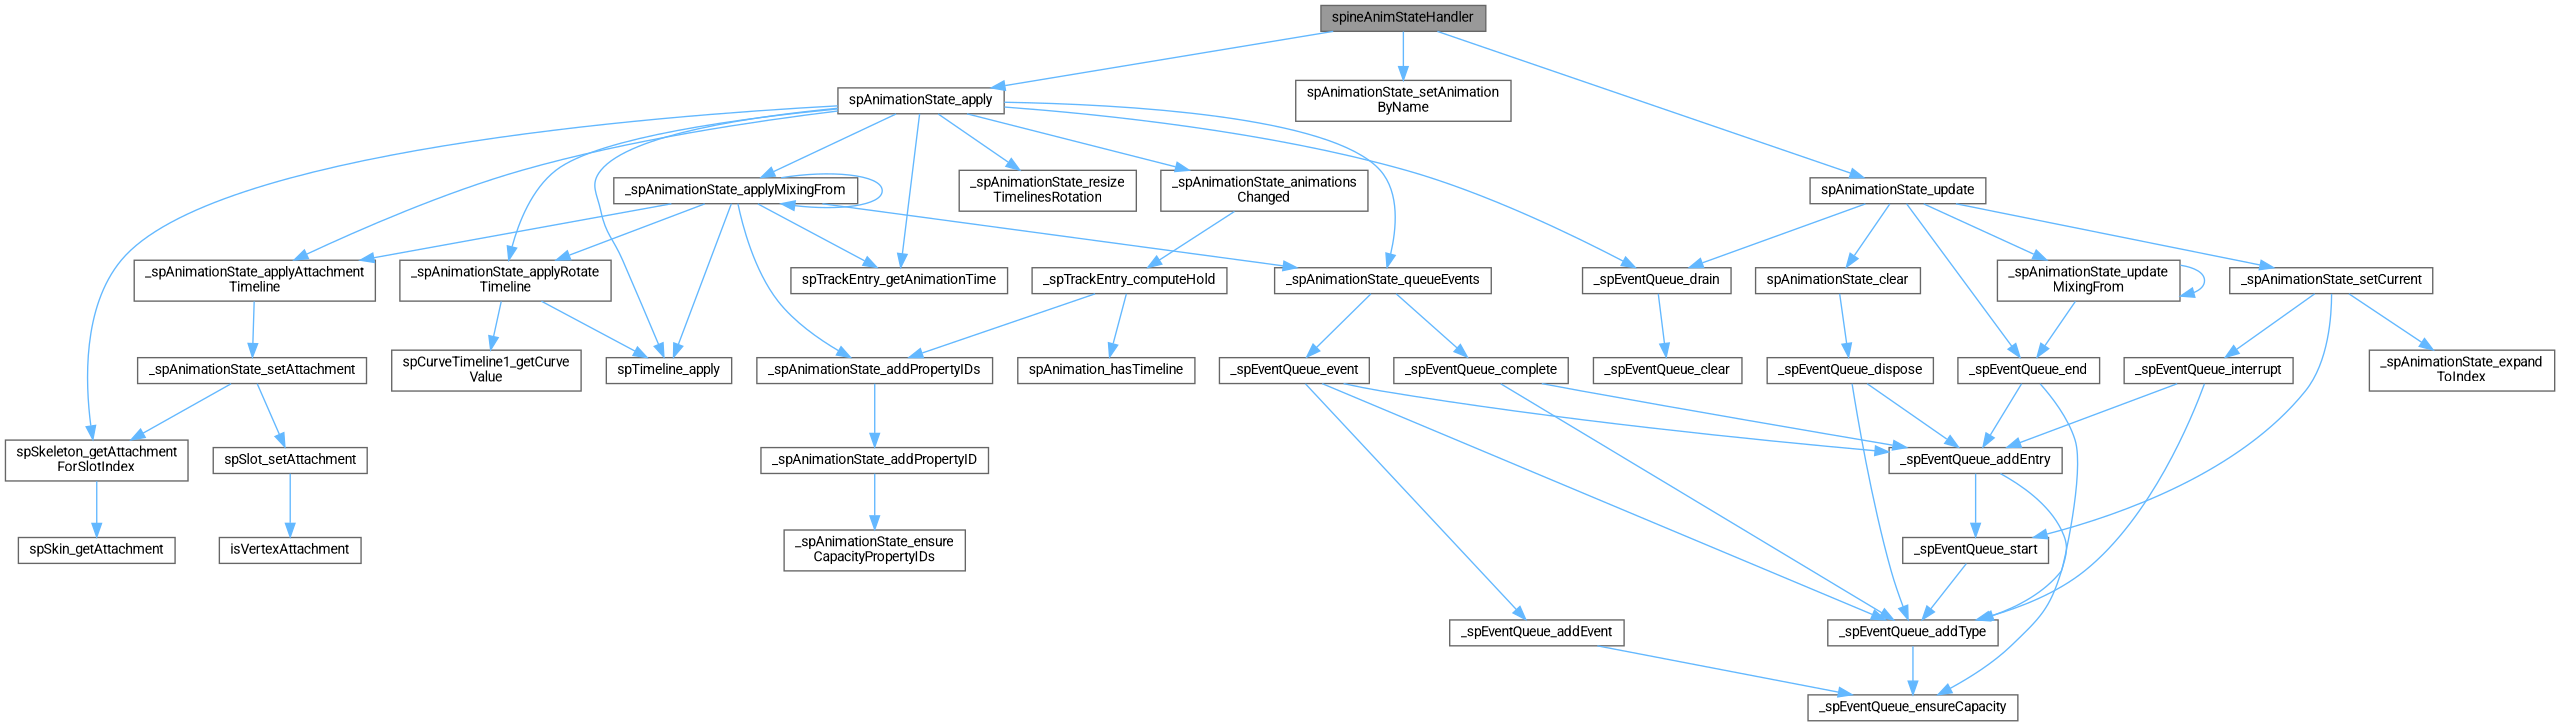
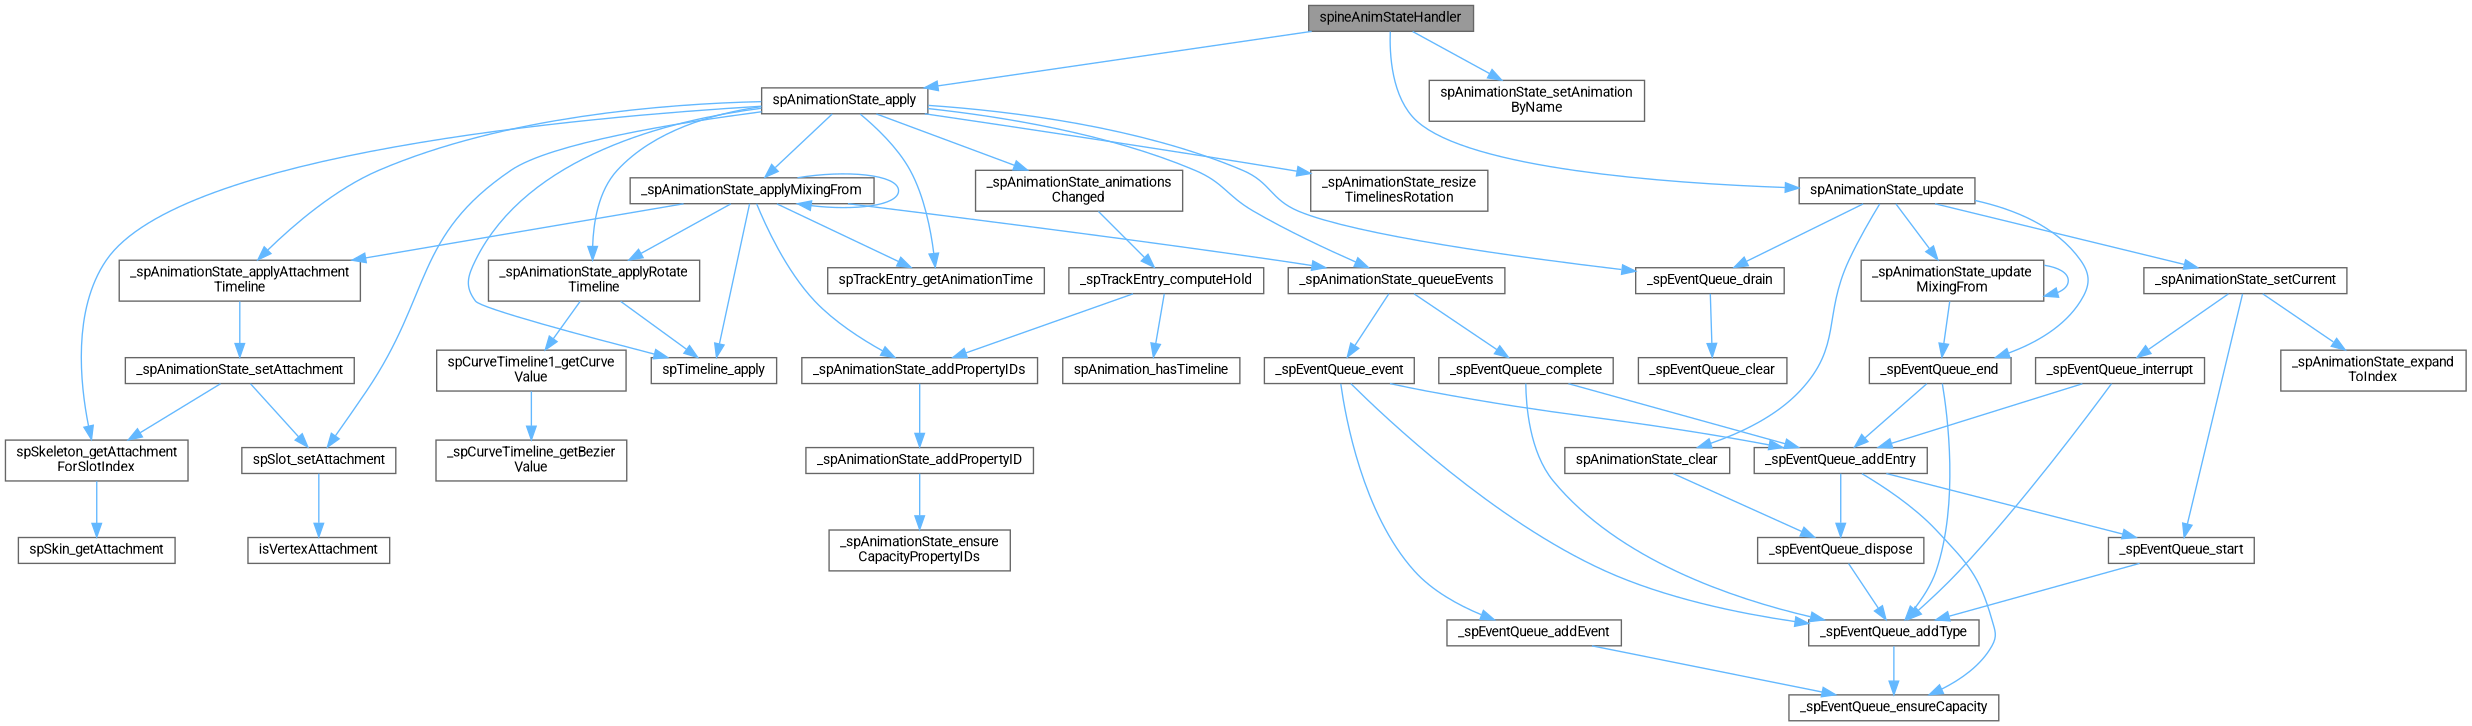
  digraph {
    fontname=Roboto
    rankdir=TB
    node [color=grey40 fillcolor=white fontname=Roboto fontsize=10 shape=box style=filled]
    edge [color=steelblue1 fontname=Roboto fontsize=10 labelfontname=Helvetica labelfontsize=10 style=solid]
    n1 [color=gray40 fillcolor=grey60 fontcolor=black height=0.2 label=spineAnimStateHandler width=0.4]
    n2 [height=0.2 label=spAnimationState_apply width=0.4]
    n3 [height=0.2 label="spAnimationState_setAnimation\lByName" width=0.4]
    n4 [height=0.2 label=spAnimationState_update width=0.4]
    n5 [height=0.2 label="_spAnimationState_animations\lChanged" width=0.4]
    n6 [height=0.2 label="_spAnimationState_applyAttachment\lTimeline" width=0.4]
    n7 [height=0.2 label="spSkeleton_getAttachment\lForSlotIndex" width=0.4]
    n8 [height=0.2 label=spSlot_setAttachment width=0.4]
    n9 [height=0.2 label=_spAnimationState_applyMixingFrom width=0.4]
    n10 [height=0.2 label="_spAnimationState_applyRotate\lTimeline" width=0.4]
    n11 [height=0.2 label=spTimeline_apply width=0.4]
    n12 [height=0.2 label=_spAnimationState_queueEvents width=0.4]
    n13 [height=0.2 label="_spAnimationState_resize\lTimelinesRotation" width=0.4]
    n14 [height=0.2 label=spTrackEntry_getAnimationTime width=0.4]
    n15 [height=0.2 label=_spEventQueue_drain width=0.4]
    n16 [height=0.2 label=_spAnimationState_setCurrent width=0.4]
    n17 [height=0.2 label="_spAnimationState_update\lMixingFrom" width=0.4]
    n18 [height=0.2 label=_spEventQueue_end width=0.4]
    n19 [height=0.2 label=spAnimationState_clear width=0.4]
    n20 [height=0.2 label=_spTrackEntry_computeHold width=0.4]
    n21 [height=0.2 label=_spAnimationState_setAttachment width=0.4]
    n22 [height=0.2 label=spSkin_getAttachment width=0.4]
    n23 [height=0.2 label=isVertexAttachment width=0.4]
    n24 [height=0.2 label=_spAnimationState_addPropertyIDs width=0.4]
    n25 [height=0.2 label="spCurveTimeline1_getCurve\lValue" width=0.4]
    n26 [height=0.2 label=_spEventQueue_complete width=0.4]
    n27 [height=0.2 label=_spEventQueue_event width=0.4]
    n28 [height=0.2 label=_spEventQueue_clear width=0.4]
    n29 [height=0.2 label=spAnimation_hasTimeline width=0.4]
    n30 [height=0.2 label=_spAnimationState_addPropertyID width=0.4]
    n31 [height=0.2 label="_spAnimationState_ensure\lCapacityPropertyIDs" width=0.4]
+   n32 [height=0.2 label="_spCurveTimeline_getBezier\lValue" width=0.4]
    n33 [height=0.2 label=_spEventQueue_addEntry width=0.4]
    n34 [height=0.2 label=_spEventQueue_addType width=0.4]
    n35 [height=0.2 label=_spEventQueue_addEvent width=0.4]
    n36 [height=0.2 label=_spEventQueue_ensureCapacity width=0.4]
    n37 [height=0.2 label=_spEventQueue_start width=0.4]
    n38 [height=0.2 label="_spAnimationState_expand\lToIndex" width=0.4]
    n39 [height=0.2 label=_spEventQueue_interrupt width=0.4]
    n40 [height=0.2 label=_spEventQueue_dispose width=0.4]
    n1 -> n2
    n1 -> n3
    n1 -> n4
    n2 -> n5
    n2 -> n6
    n2 -> n7
+   n2 -> n8
    n2 -> n9
    n2 -> n10
    n2 -> n11
    n2 -> n12
    n2 -> n13
    n2 -> n14
    n2 -> n15
    n4 -> n15
    n4 -> n16
    n4 -> n17
    n4 -> n18
    n4 -> n19
    n5 -> n20
    n6 -> n21
    n7 -> n22
    n8 -> n23
    n9 -> n6
    n9 -> n9
    n9 -> n10
    n9 -> n11
    n9 -> n12
    n9 -> n14
    n9 -> n24
    n10 -> n11
    n10 -> n25
    n12 -> n26
    n12 -> n27
    n15 -> n28
    n16 -> n37
    n16 -> n38
    n16 -> n39
    n17 -> n17
    n17 -> n18
    n18 -> n33
    n18 -> n34
    n19 -> n40
    n20 -> n24
    n20 -> n29
    n21 -> n7
    n21 -> n8
    n24 -> n30
+   n25 -> n32
    n26 -> n33
    n26 -> n34
    n27 -> n33
    n27 -> n34
    n27 -> n35
    n30 -> n31
    n33 -> n36
    n33 -> n37
    n34 -> n36
    n35 -> n36
    n37 -> n34
    n39 -> n33
    n39 -> n34
-   n40 -> n33
+   n33 -> n40
    n40 -> n34
  }
